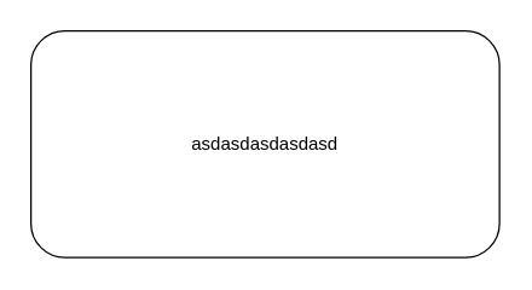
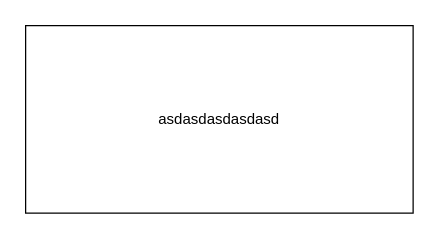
  <mxCell id="0" />
  <mxCell id="1" parent="0" />
- <mxCell id="2" value="asdasdasdasdasd" style="whiteSpace=wrap;html=1;rounded=1;" vertex="1" parent="1"><mxGeometry x="20" y="20" width="310" height="150" as="geometry" /></mxCell>
+ <mxCell id="2" value="asdasdasdasdasd" style="rounded=0;whiteSpace=wrap;html=1;" vertex="1" parent="1"><mxGeometry x="20" y="20" width="310" height="150" as="geometry" /></mxCell>
